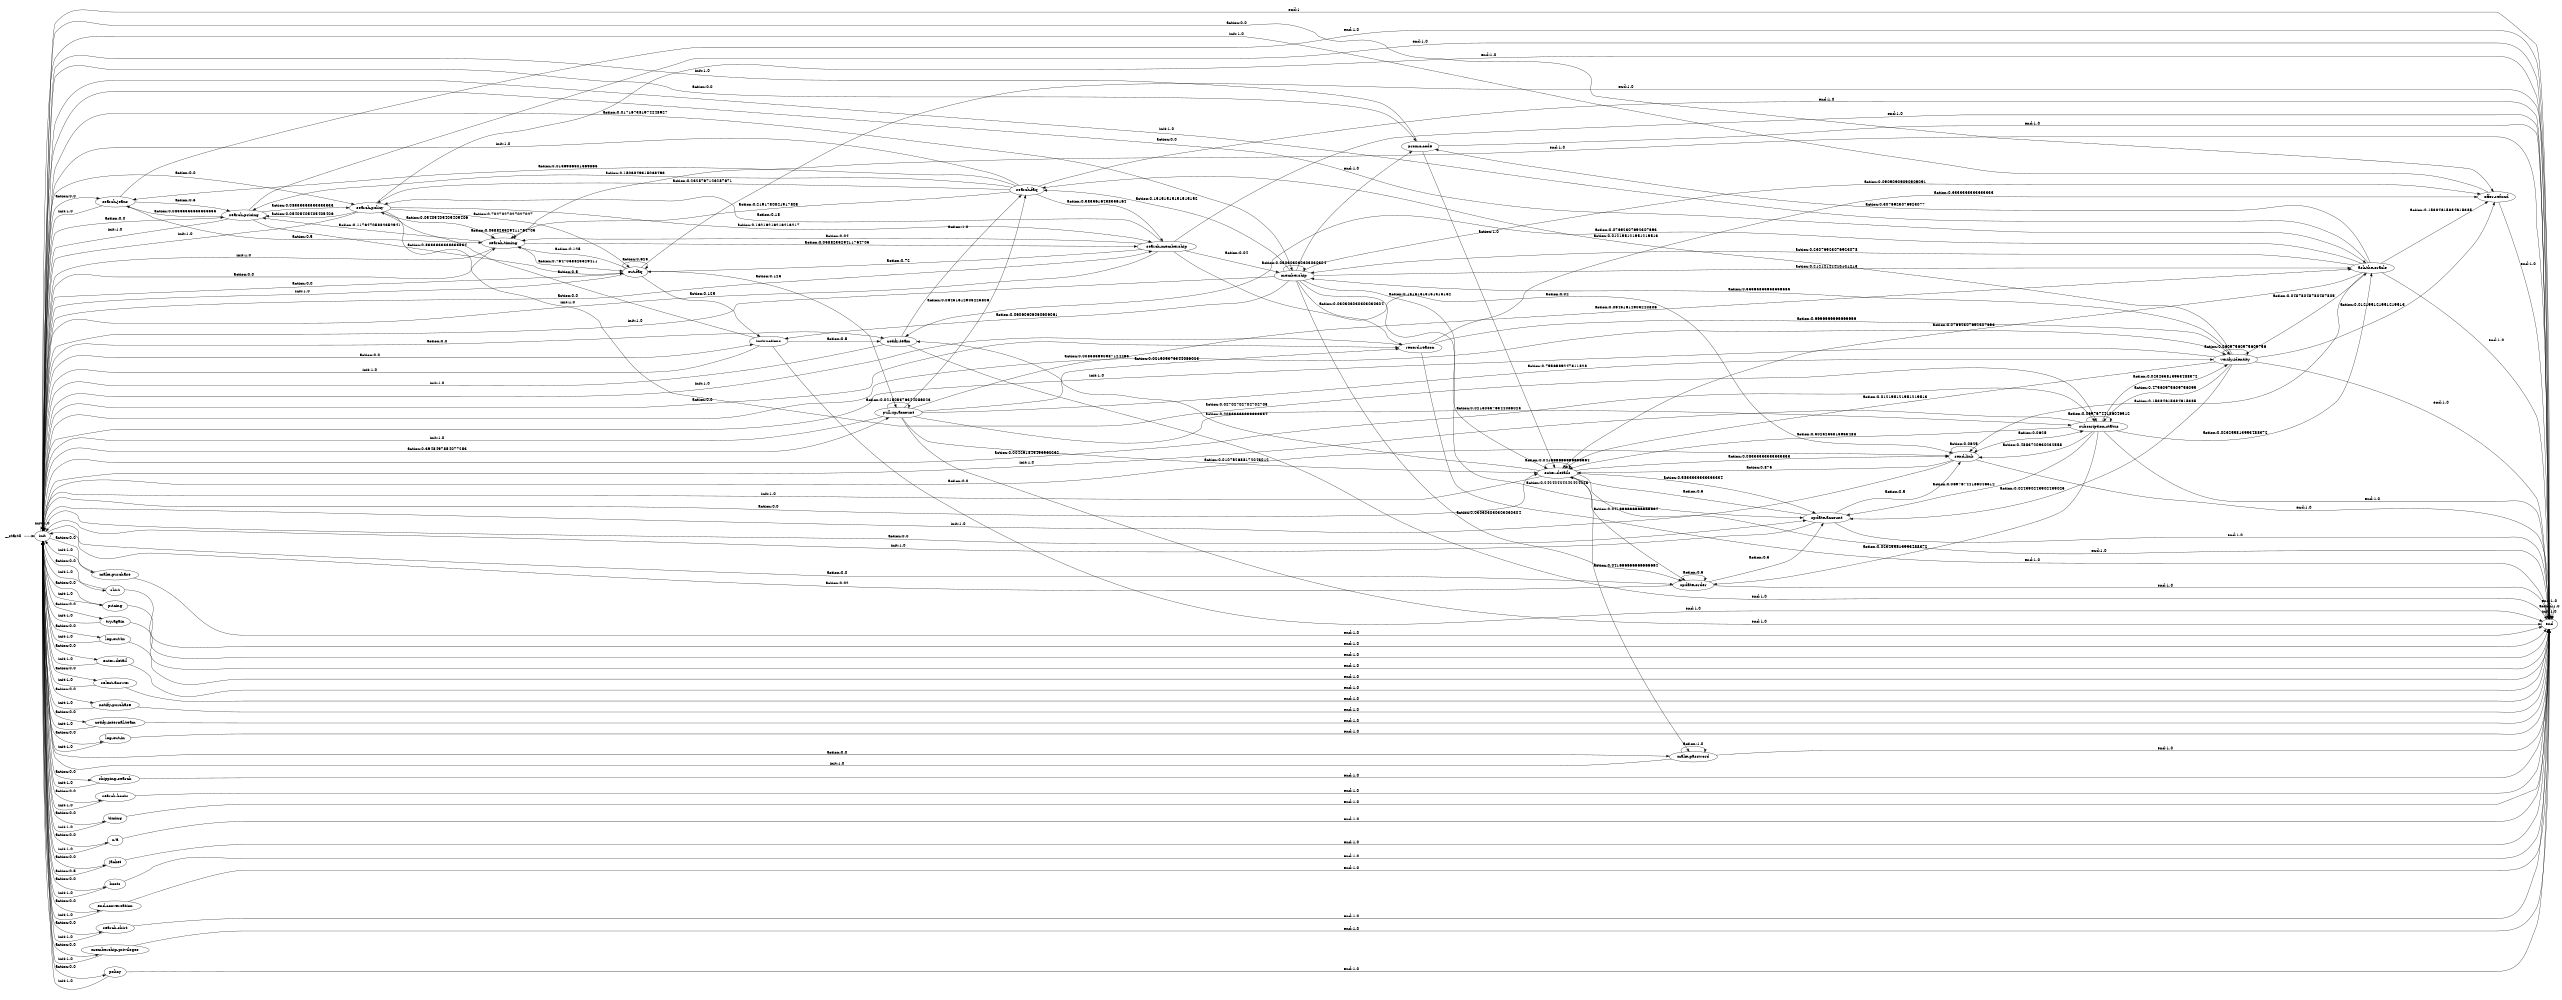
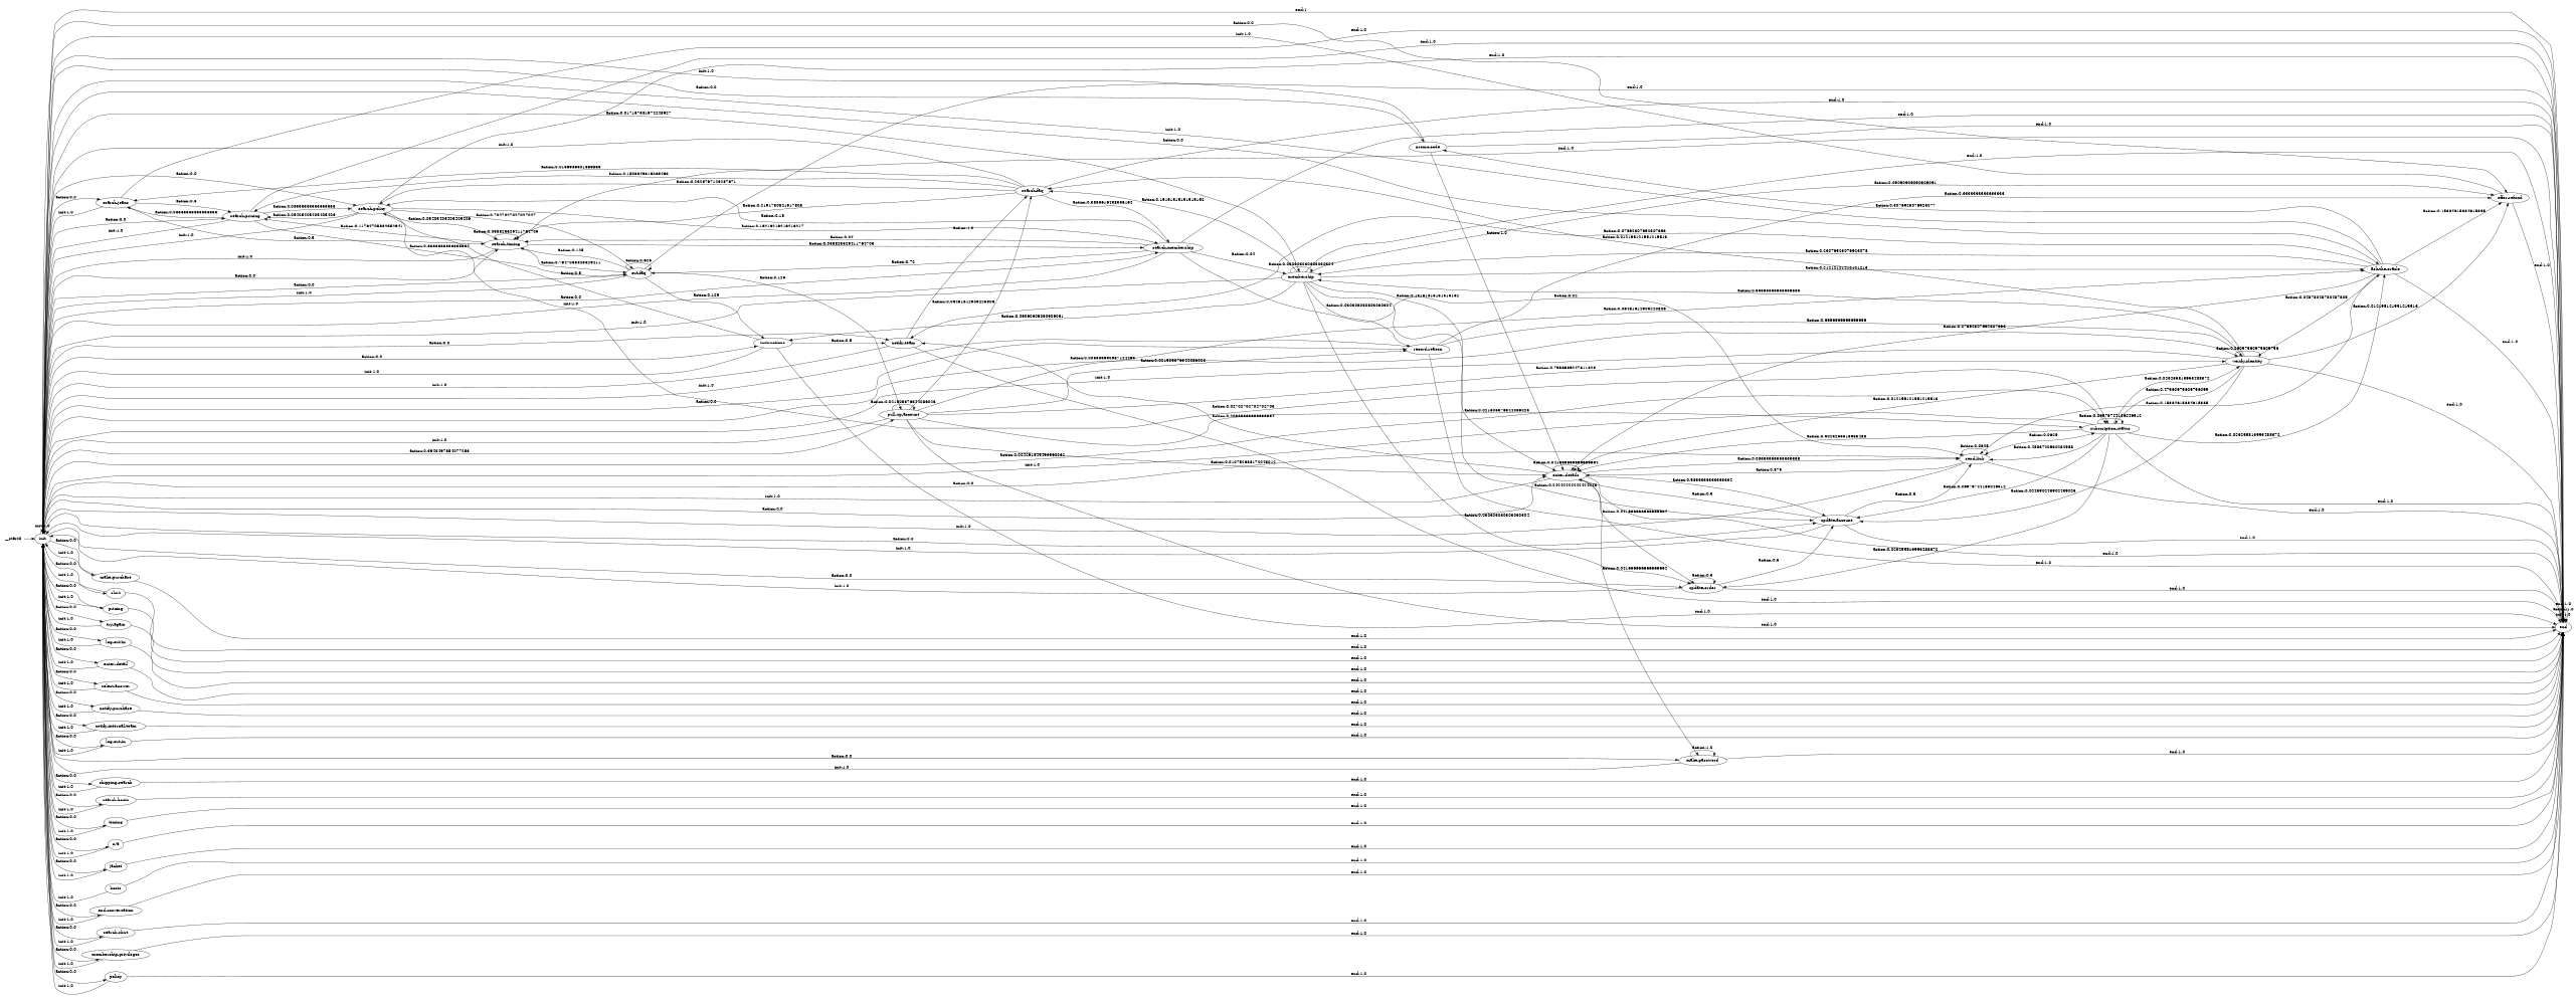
  digraph {
    rankdir=LR
    n1 [label=init]
    n2 [label="offer-refund"]
    n3 [label="search-jeans"]
    n4 [label="make-purchase"]
    n5 [label=shirt]
    n6 [label=pricing]
    n7 [label="search-pricing"]
    n8 [label="search-membership"]
    n9 [label="try-again"]
    n10 [label="promo-code"]
    n11 [label="log-out/in"]
    n12 [label="enter-detail"]
    n13 [label="select-answer"]
    n14 [label="notify-purchase"]
    n15 [label="notify-internal-team"]
    n16 [label="verify-identity"]
    n17 [label="log-out-in"]
    n18 [label="update-order"]
    n19 [label="subscription-status"]
    n20 [label="out-faq"]
    n21 [label="make-password"]
    n22 [label="ask-the-oracle"]
    n23 [label=instructions]
    n24 [label="search-timing"]
    n25 [label="shipping-search"]
    n26 [label="pull-up-account"]
    n27 [label="search-boots"]
    n28 [label="update-account"]
    n29 [label=timing]
    n30 [label="n/a"]
    n31 [label=jacket]
    n32 [label=boots]
    n33 [label="end-conversation"]
    n34 [label="search-shirt"]
    n35 [label="record-reason"]
    n36 [label="send-link"]
    n37 [label="enter-details"]
    n38 [label="membership-privileges"]
    n39 [label="notify-team"]
    n40 [label=membership]
    n41 [label="search-policy"]
    n42 [label=policy]
    n43 [label=end]
    n44 [label="search-faq"]
    __start0 [shape=none]
    n1 -> n1 [label="init:1.0"]
    n1 -> n2 [label="action:0.0"]
    n1 -> n3 [label="action:0.0"]
    n1 -> n4 [label="action:0.0"]
    n1 -> n5 [label="action:0.0"]
    n1 -> n6 [label="action:0.0"]
    n1 -> n7 [label="action:0.0"]
    n1 -> n8 [label="action:0.0"]
    n1 -> n9 [label="action:0.0"]
    n1 -> n10 [label="action:0.0"]
    n1 -> n11 [label="action:0.0"]
    n1 -> n12 [label="action:0.0"]
    n1 -> n13 [label="action:0.0"]
    n1 -> n14 [label="action:0.0"]
    n1 -> n15 [label="action:0.0"]
    n1 -> n16 [label="action:0.008583690987124463"]
    n1 -> n17 [label="action:0.0"]
    n1 -> n18 [label="action:0.0"]
    n1 -> n19 [label="action:0.004291845493562232"]
    n1 -> n20 [label="action:0.0"]
    n1 -> n21 [label="action:0.0"]
    n1 -> n22 [label="action:0.0"]
    n1 -> n23 [label="action:0.0"]
    n1 -> n24 [label="action:0.0"]
    n1 -> n25 [label="action:0.0"]
    n1 -> n26 [label="action:0.3948497854077253"]
    n1 -> n27 [label="action:0.0"]
    n1 -> n28 [label="action:0.0"]
    n1 -> n29 [label="action:0.0"]
    n1 -> n30 [label="action:0.0"]
    n1 -> n31 [label="action:0.0"]
-   n1 -> n32 [label="action:0.0"]
    n1 -> n33 [label="action:0.0"]
    n1 -> n34 [label="action:0.0"]
    n1 -> n35 [label="action:0.0"]
    n1 -> n36 [label="action:0.0"]
    n1 -> n37 [label="action:0.0"]
    n1 -> n38 [label="action:0.0"]
    n1 -> n39 [label="action:0.0"]
    n1 -> n40 [label="action:0.017167381974248927"]
    n1 -> n41 [label="action:0.0"]
    n1 -> n42 [label="action:0.0"]
    n1 -> n43 [label="end:1"]
    n2 -> n1 [label="init:1.0"]
    n2 -> n43 [label="end:1.0"]
    n3 -> n1 [label="init:1.0"]
    n3 -> n7 [label="action:0.5"]
    n3 -> n24 [label="action:0.5"]
    n3 -> n43 [label="end:1.0"]
    n4 -> n1 [label="init:1.0"]
    n4 -> n43 [label="end:1.0"]
    n5 -> n1 [label="init:1.0"]
    n5 -> n43 [label="end:1.0"]
    n6 -> n1 [label="init:1.0"]
    n6 -> n43 [label="end:1.0"]
    n7 -> n1 [label="init:1.0"]
    n7 -> n3 [label="action:0.08333333333333333"]
    n7 -> n20 [label="action:0.8333333333333334"]
    n7 -> n41 [label="action:0.08333333333333333"]
    n7 -> n43 [label="end:1.0"]
    n8 -> n1 [label="init:1.0"]
    n8 -> n20 [label="action:0.72"]
    n8 -> n24 [label="action:0.04"]
    n8 -> n36 [label="action:0.02"]
    n8 -> n40 [label="action:0.04"]
    n8 -> n41 [label="action:0.18"]
    n8 -> n43 [label="end:1.0"]
    n9 -> n1 [label="init:1.0"]
    n9 -> n43 [label="end:1.0"]
    n10 -> n1 [label="init:1.0"]
    n10 -> n37 [label="action:1.0"]
    n10 -> n43 [label="end:1.0"]
    n11 -> n1 [label="init:1.0"]
    n11 -> n43 [label="end:1.0"]
    n12 -> n1 [label="init:1.0"]
    n12 -> n43 [label="end:1.0"]
    n13 -> n1 [label="init:1.0"]
    n13 -> n43 [label="end:1.0"]
    n14 -> n1 [label="init:1.0"]
    n14 -> n43 [label="end:1.0"]
    n15 -> n1 [label="init:1.0"]
    n15 -> n43 [label="end:1.0"]
    n16 -> n1 [label="init:1.0"]
    n16 -> n2 [label="action:0.012195121951219513"]
    n16 -> n16 [label="action:0.06097560975609756"]
    n16 -> n19 [label="action:0.47560975609756095"]
    n16 -> n22 [label="action:0.04878048780487805"]
    n16 -> n28 [label="action:0.024390243902439025"]
    n16 -> n37 [label="action:0.012195121951219513"]
    n16 -> n40 [label="action:0.35365853658536583"]
    n16 -> n43 [label="end:1.0"]
    n16 -> n44 [label="action:0.012195121951219513"]
    n17 -> n1 [label="init:1.0"]
    n17 -> n43 [label="end:1.0"]
-   n18 -> n1 [label="action:0.02"]
+   n18 -> n1 [label="init:1.0"]
    n18 -> n18 [label="action:0.5"]
    n18 -> n28 [label="action:0.5"]
    n18 -> n43 [label="end:1.0"]
    n19 -> n1 [label="init:1.0"]
    n19 -> n16 [label="action:0.023255813953488372"]
    n19 -> n18 [label="action:0.023255813953488372"]
    n19 -> n19 [label="action:0.06976744186046512"]
    n19 -> n22 [label="action:0.023255813953488372"]
    n19 -> n28 [label="action:0.06976744186046512"]
    n19 -> n36 [label="action:0.4883720930232558"]
    n19 -> n37 [label="action:0.3023255813953488"]
    n19 -> n43 [label="end:1.0"]
    n20 -> n1 [label="init:1.0"]
    n20 -> n20 [label="action:0.625"]
    n20 -> n23 [label="action:0.125"]
    n20 -> n24 [label="action:0.125"]
    n20 -> n26 [label="action:0.125"]
    n20 -> n43 [label="end:1.0"]
    n21 -> n1 [label="init:1.0"]
    n21 -> n21 [label="action:1.0"]
    n21 -> n43 [label="end:1.0"]
    n22 -> n1 [label="init:1.0"]
    n22 -> n2 [label="action:0.15384615384615385"]
    n22 -> n10 [label="action:0.3076923076923077"]
    n22 -> n36 [label="action:0.15384615384615385"]
    n22 -> n37 [label="action:0.07692307692307693"]
    n22 -> n39 [label="action:0.07692307692307693"]
    n22 -> n40 [label="action:0.23076923076923078"]
    n22 -> n43 [label="end:1.0"]
    n23 -> n1 [label="init:1.0"]
    n23 -> n39 [label="action:0.5"]
    n23 -> n41 [label="action:0.5"]
    n23 -> n43 [label="end:1.0"]
    n24 -> n1 [label="init:1.0"]
    n24 -> n7 [label="action:0.11764705882352941"]
    n24 -> n8 [label="action:0.058823529411764705"]
    n24 -> n20 [label="action:0.7647058823529411"]
    n24 -> n24 [label="action:0.058823529411764705"]
    n24 -> n43 [label="end:1.0"]
    n25 -> n1 [label="init:1.0"]
    n25 -> n43 [label="end:1.0"]
    n26 -> n1 [label="init:1.0"]
    n26 -> n16 [label="action:0.7956989247311828"]
    n26 -> n19 [label="action:0.021505376344086023"]
    n26 -> n22 [label="action:0.06451612903220806"]
    n26 -> n26 [label="action:0.021505376344086023"]
    n26 -> n35 [label="action:0.021505376344086023"]
    n26 -> n37 [label="action:0.010752688172043012"]
    n26 -> n43 [label="end:1.0"]
    n26 -> n44 [label="action:0.06451612903225806"]
    n27 -> n1 [label="init:1.0"]
    n27 -> n43 [label="end:1.0"]
    n28 -> n1 [label="init:1.0"]
    n28 -> n36 [label="action:0.5"]
    n28 -> n37 [label="action:0.5"]
    n28 -> n43 [label="end:1.0"]
    n29 -> n1 [label="init:1.0"]
    n29 -> n43 [label="end:1.0"]
    n30 -> n1 [label="init:1.0"]
    n30 -> n43 [label="end:1.0"]
-   n31 -> n1 [label="action:0.5"]
+   n31 -> n1 [label="init:1.0"]
    n31 -> n43 [label="end:1.0"]
    n32 -> n1 [label="init:1.0"]
    n32 -> n43 [label="end:1.0"]
    n33 -> n1 [label="init:1.0"]
    n33 -> n43 [label="end:1.0"]
    n34 -> n1 [label="init:1.0"]
    n34 -> n43 [label="end:1.0"]
    n35 -> n1 [label="init:1.0"]
    n35 -> n2 [label="action:0.3333333333333333"]
    n35 -> n16 [label="action:0.6666666666666666"]
    n35 -> n43 [label="end:1.0"]
    n36 -> n1 [label="init:1.0"]
    n36 -> n19 [label="action:0.0625"]
    n36 -> n36 [label="action:0.0625"]
    n36 -> n37 [label="action:0.875"]
    n36 -> n43 [label="end:1.0"]
    n37 -> n1 [label="init:1.0"]
    n37 -> n18 [label="action:0.041666666666666664"]
    n37 -> n21 [label="action:0.041666666666666664"]
    n37 -> n28 [label="action:0.5833333333333334"]
    n37 -> n36 [label="action:0.08333333333333333"]
    n37 -> n37 [label="action:0.041666666666666664"]
    n37 -> n39 [label="action:0.20833333333333334"]
    n37 -> n43 [label="end:1.0"]
    n38 -> n1 [label="init:1.0"]
    n38 -> n43 [label="end:1.0"]
    n39 -> n1 [label="init:1.0"]
    n39 -> n43 [label="end:1.0"]
    n39 -> n44 [label="action:1.0"]
    n40 -> n1 [label="init:1.0"]
    n40 -> n2 [label="action:0.09090909090909091"]
    n40 -> n18 [label="action:0.030303030303030304"]
    n40 -> n22 [label="action:0.21212121212121213"]
    n40 -> n23 [label="action:0.06060606060606061"]
    n40 -> n28 [label="action:0.24242424242424243"]
    n40 -> n35 [label="action:0.030303030303030304"]
    n40 -> n37 [label="action:0.15151515151515152"]
    n40 -> n40 [label="action:0.030303030303030304"]
-   n40 -> n10 [label="end:1.0"]
+   n40 -> n43 [label="end:1.0"]
    n40 -> n44 [label="action:0.15151515151515152"]
    n41 -> n1 [label="init:1.0"]
    n41 -> n7 [label="action:0.05405405405405406"]
    n41 -> n8 [label="action:0.16216216216216217"]
    n41 -> n19 [label="action:0.02702702702702703"]
    n41 -> n20 [label="action:0.7027027027027027"]
    n41 -> n24 [label="action:0.05405405405405406"]
    n41 -> n43 [label="end:1.0"]
    n42 -> n1 [label="init:1.0"]
    n42 -> n43 [label="end:1.0"]
    n43 -> n43 [label="init:1.0"]
    n43 -> n43 [label="action:1.0"]
    n43 -> n43 [label="end:1.0"]
    n44 -> n1 [label="init:1.0"]
    n44 -> n3 [label="action:0.0136986301369863"]
    n44 -> n7 [label="action:0.1506849315068493"]
    n44 -> n8 [label="action:0.3835616438356164"]
    n44 -> n24 [label="action:0.2191780821917808"]
    n44 -> n41 [label="action:0.2328767123287671"]
    n44 -> n43 [label="end:1.0"]
    __start0 -> n1
  }
